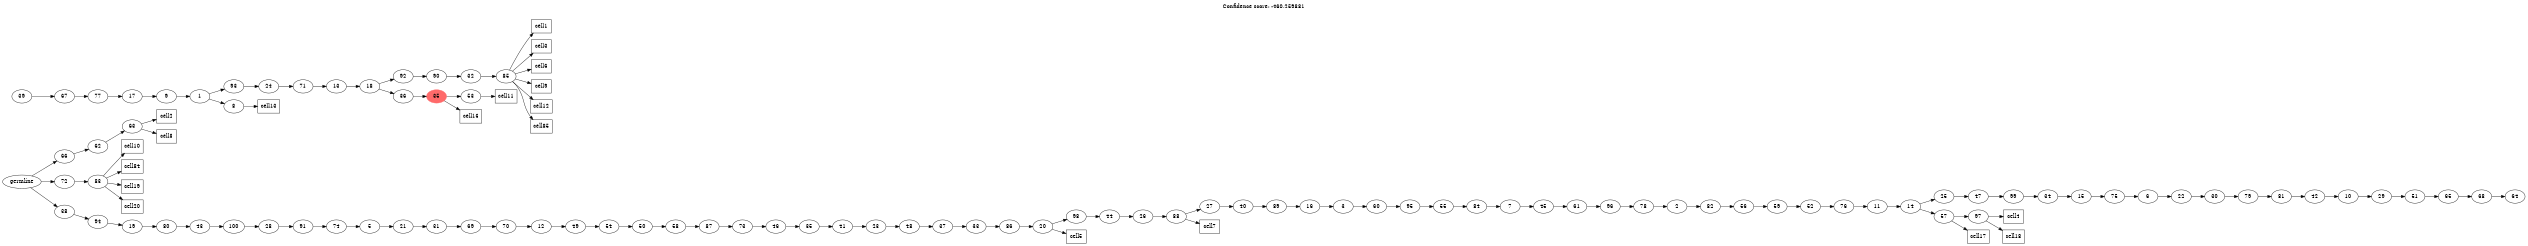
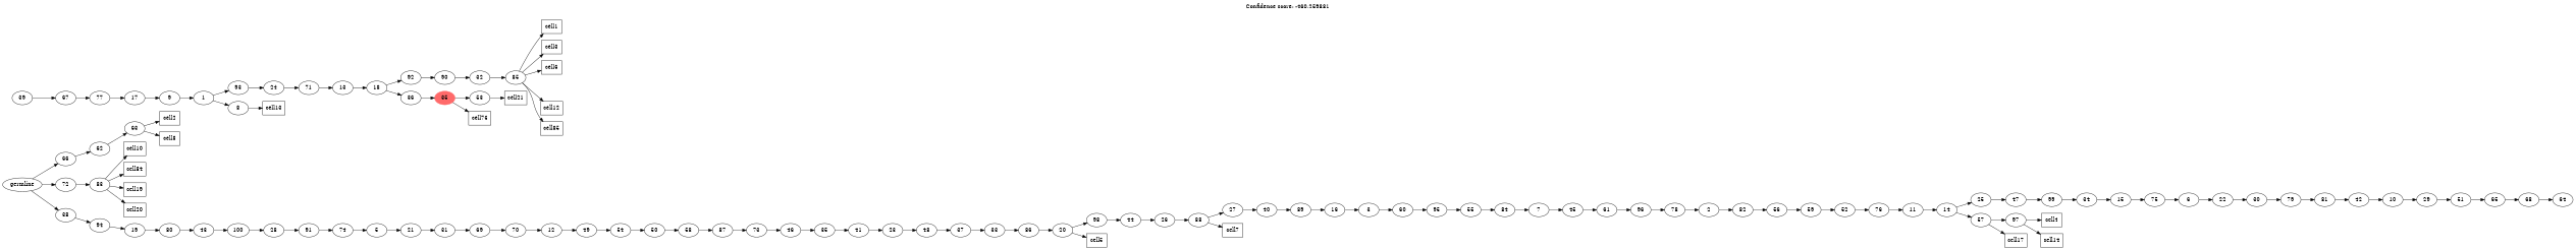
  digraph {
    label="Confidence score: -460.259881"
    labelloc=t
    rankdir=LR
    n1 [label=62]
    n2 [label=63]
    cell2 [shape=box]
    cell8 [shape=box]
    n5 [label=66]
    n6 [label=72]
    n7 [label=83]
    cell10 [shape=box]
    n9 [label=cell84 shape=box]
    cell19 [shape=box]
    cell20 [shape=box]
    n12 [label=32]
    n13 [label=85]
    cell1 [shape=box]
    cell3 [shape=box]
    cell6 [shape=box]
-   cell9 [shape=box]
    cell12 [shape=box]
    n19 [label=cell85 shape=box]
    n20 [label=90]
    n21 [label=92]
    n22 [color=indianred1 label=35 style=filled]
    n23 [label=53]
-   cell16 [shape=box]
-   cell11 [shape=box]
+   cell16 [shape=box label=cell76]
+   cell11 [shape=box label=cell21]
    n26 [label=36]
    n27 [label=18]
    n28 [label=13]
    n29 [label=71]
    n30 [label=24]
    n31 [label=93]
    n32 [label=1]
    n33 [label=8]
    cell13 [shape=box]
    n35 [label=9]
    n36 [label=17]
    n37 [label=77]
    n38 [label=67]
    n39 [label=39]
    n40 [label=64]
    n41 [label=68]
    n42 [label=65]
    n43 [label=51]
    n44 [label=29]
    n45 [label=10]
    n46 [label=42]
    n47 [label=81]
    n48 [label=79]
    n49 [label=30]
    n50 [label=22]
    n51 [label=6]
    n52 [label=75]
    n53 [label=15]
    n54 [label=34]
    n55 [label=99]
    n56 [label=47]
    n57 [label=25]
    n58 [label=57]
    n59 [label=97]
    cell17 [shape=box]
    cell4 [shape=box]
-   cell18 [shape=box]
+   cell18 [shape=box label=cell14]
    n63 [label=14]
    n64 [label=11]
    n65 [label=76]
    n66 [label=52]
    n67 [label=59]
    n68 [label=56]
    n69 [label=82]
    n70 [label=2]
    n71 [label=78]
    n72 [label=96]
    n73 [label=61]
    n74 [label=45]
    n75 [label=7]
    n76 [label=84]
    n77 [label=55]
    n78 [label=95]
    n79 [label=60]
    n80 [label=3]
    n81 [label=16]
    n82 [label=89]
    n83 [label=40]
    n84 [label=27]
    n85 [label=88]
    cell7 [shape=box]
    n87 [label=26]
    n88 [label=44]
    n89 [label=98]
    n90 [label=20]
    cell5 [shape=box]
    n92 [label=86]
    n93 [label=33]
    n94 [label=37]
    n95 [label=48]
    n96 [label=23]
    n97 [label=41]
    n98 [label=35]
    n99 [label=46]
    n100 [label=73]
    n101 [label=87]
    n102 [label=58]
    n103 [label=50]
    n104 [label=54]
    n105 [label=49]
    n106 [label=12]
    n107 [label=70]
    n108 [label=69]
    n109 [label=31]
    n110 [label=21]
    n111 [label=5]
    n112 [label=74]
    n113 [label=91]
    n114 [label=28]
    n115 [label=100]
    n116 [label=43]
    n117 [label=80]
    n118 [label=19]
    n119 [label=94]
    n120 [label=38]
    n121 [label=germline]
    n1 -> n2
    n2 -> cell2
    n2 -> cell8
    n5 -> n1
    n6 -> n7
    n7 -> cell10
    n7 -> n9
    n7 -> cell19
    n7 -> cell20
    n12 -> n13
    n13 -> cell1
    n13 -> cell3
    n13 -> cell6
-   n13 -> cell9
    n13 -> cell12
    n13 -> n19
    n20 -> n12
    n21 -> n20
    n22 -> n23
    n22 -> cell16
    n23 -> cell11
    n26 -> n22
    n27 -> n21
    n27 -> n26
    n28 -> n27
    n29 -> n28
    n30 -> n29
    n31 -> n30
    n32 -> n31
    n32 -> n33
    n33 -> cell13
    n35 -> n32
    n36 -> n35
    n37 -> n36
    n38 -> n37
    n39 -> n38
    n41 -> n40
    n42 -> n41
    n43 -> n42
    n44 -> n43
    n45 -> n44
    n46 -> n45
    n47 -> n46
    n48 -> n47
    n49 -> n48
    n50 -> n49
    n51 -> n50
    n52 -> n51
    n53 -> n52
    n54 -> n53
    n55 -> n54
    n56 -> n55
    n57 -> n56
    n58 -> n59
    n58 -> cell17
    n59 -> cell4
    n59 -> cell18
    n63 -> n57
    n63 -> n58
    n64 -> n63
    n65 -> n64
    n66 -> n65
    n67 -> n66
    n68 -> n67
    n69 -> n68
    n70 -> n69
    n71 -> n70
    n72 -> n71
    n73 -> n72
    n74 -> n73
    n75 -> n74
    n76 -> n75
    n77 -> n76
    n78 -> n77
    n79 -> n78
    n80 -> n79
    n81 -> n80
    n82 -> n81
    n83 -> n82
    n84 -> n83
    n85 -> n84
    n85 -> cell7
    n87 -> n85
    n88 -> n87
    n89 -> n88
    n90 -> n89
    n90 -> cell5
    n92 -> n90
    n93 -> n92
    n94 -> n93
    n95 -> n94
    n96 -> n95
    n97 -> n96
    n98 -> n97
    n99 -> n98
    n100 -> n99
    n101 -> n100
    n102 -> n101
    n103 -> n102
    n104 -> n103
    n105 -> n104
    n106 -> n105
    n107 -> n106
    n108 -> n107
    n109 -> n108
    n110 -> n109
    n111 -> n110
    n112 -> n111
    n113 -> n112
    n114 -> n113
    n115 -> n114
    n116 -> n115
    n117 -> n116
    n118 -> n117
    n119 -> n118
    n120 -> n119
    n121 -> n5
    n121 -> n6
    n121 -> n120
  }
